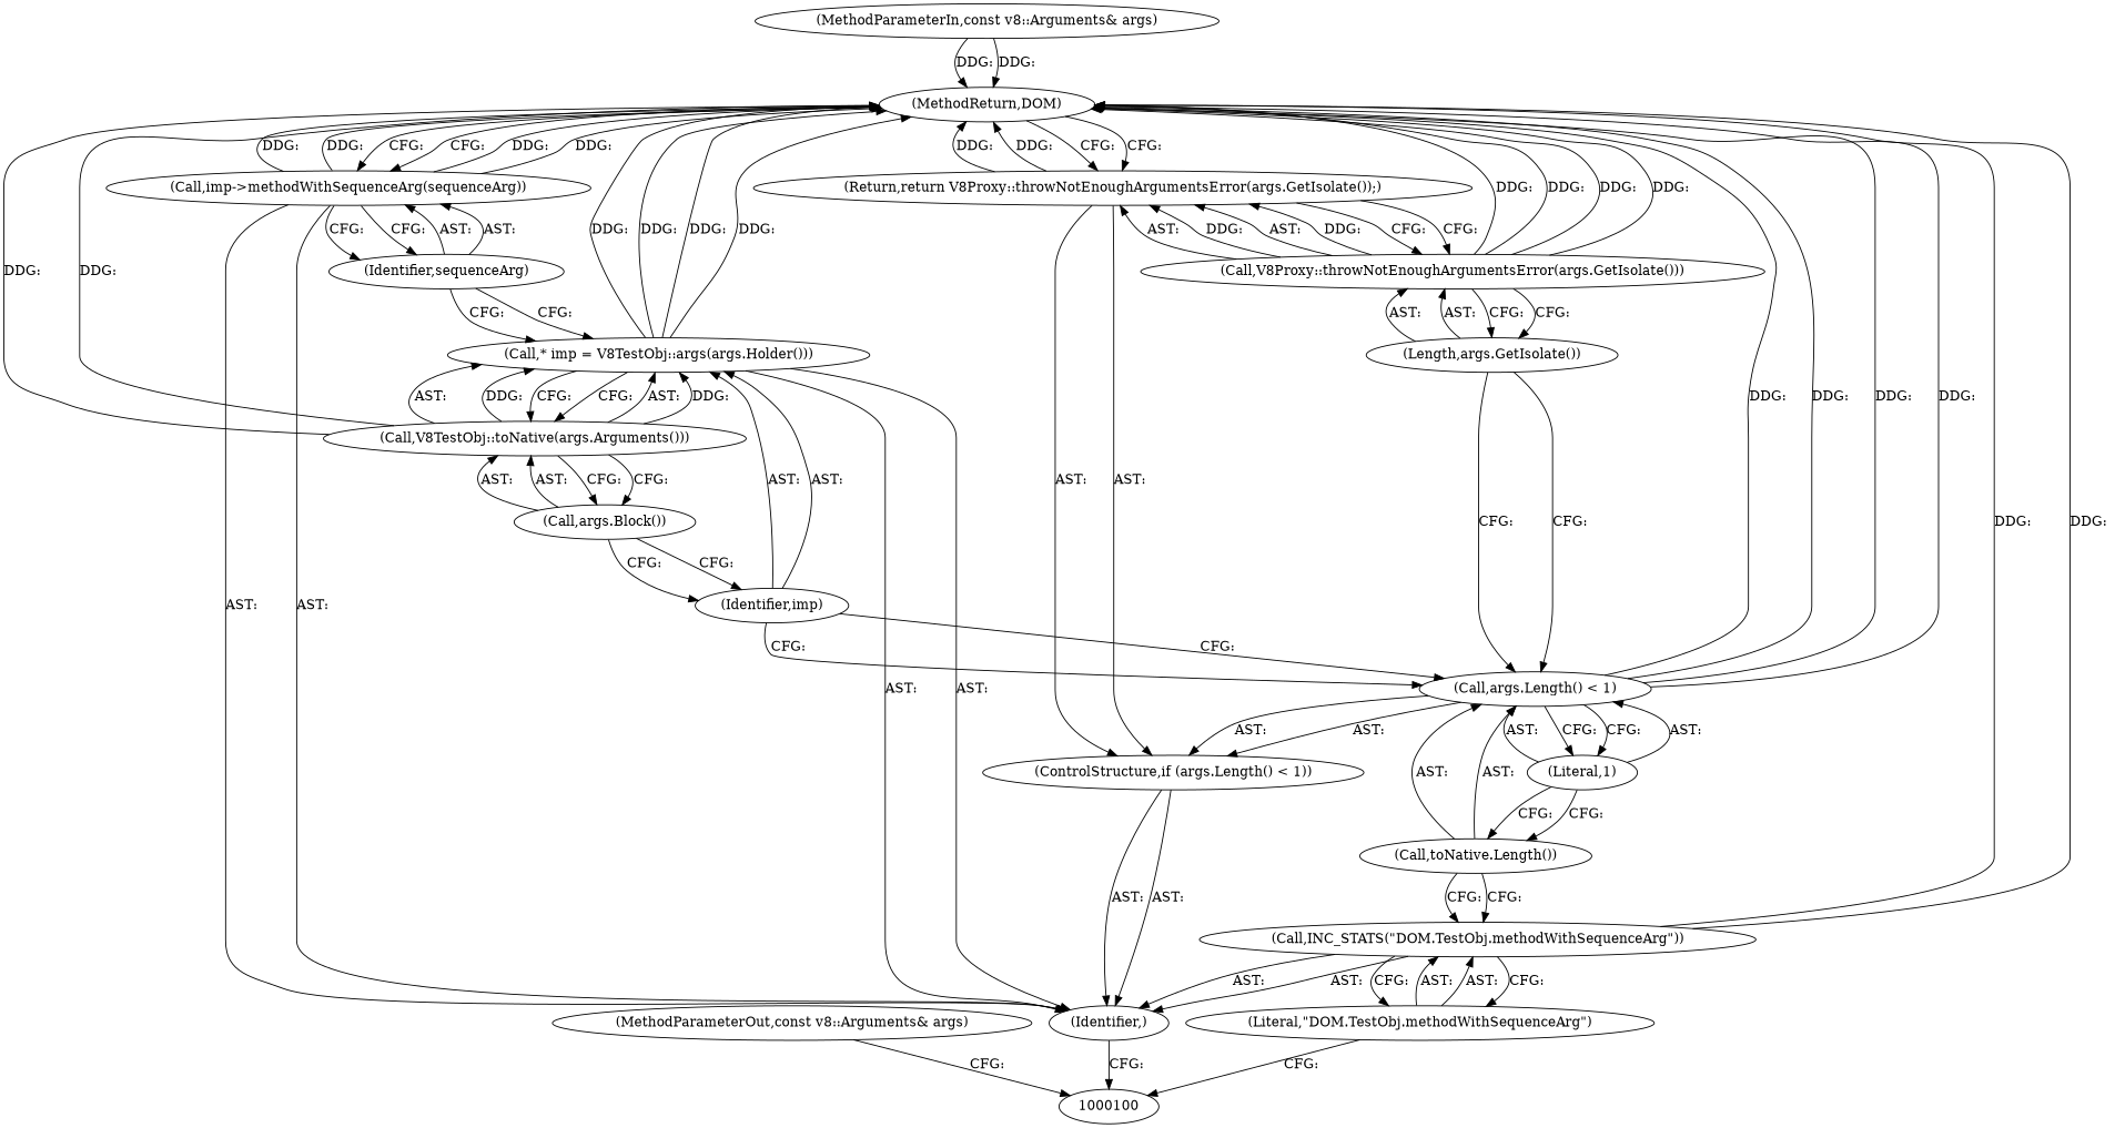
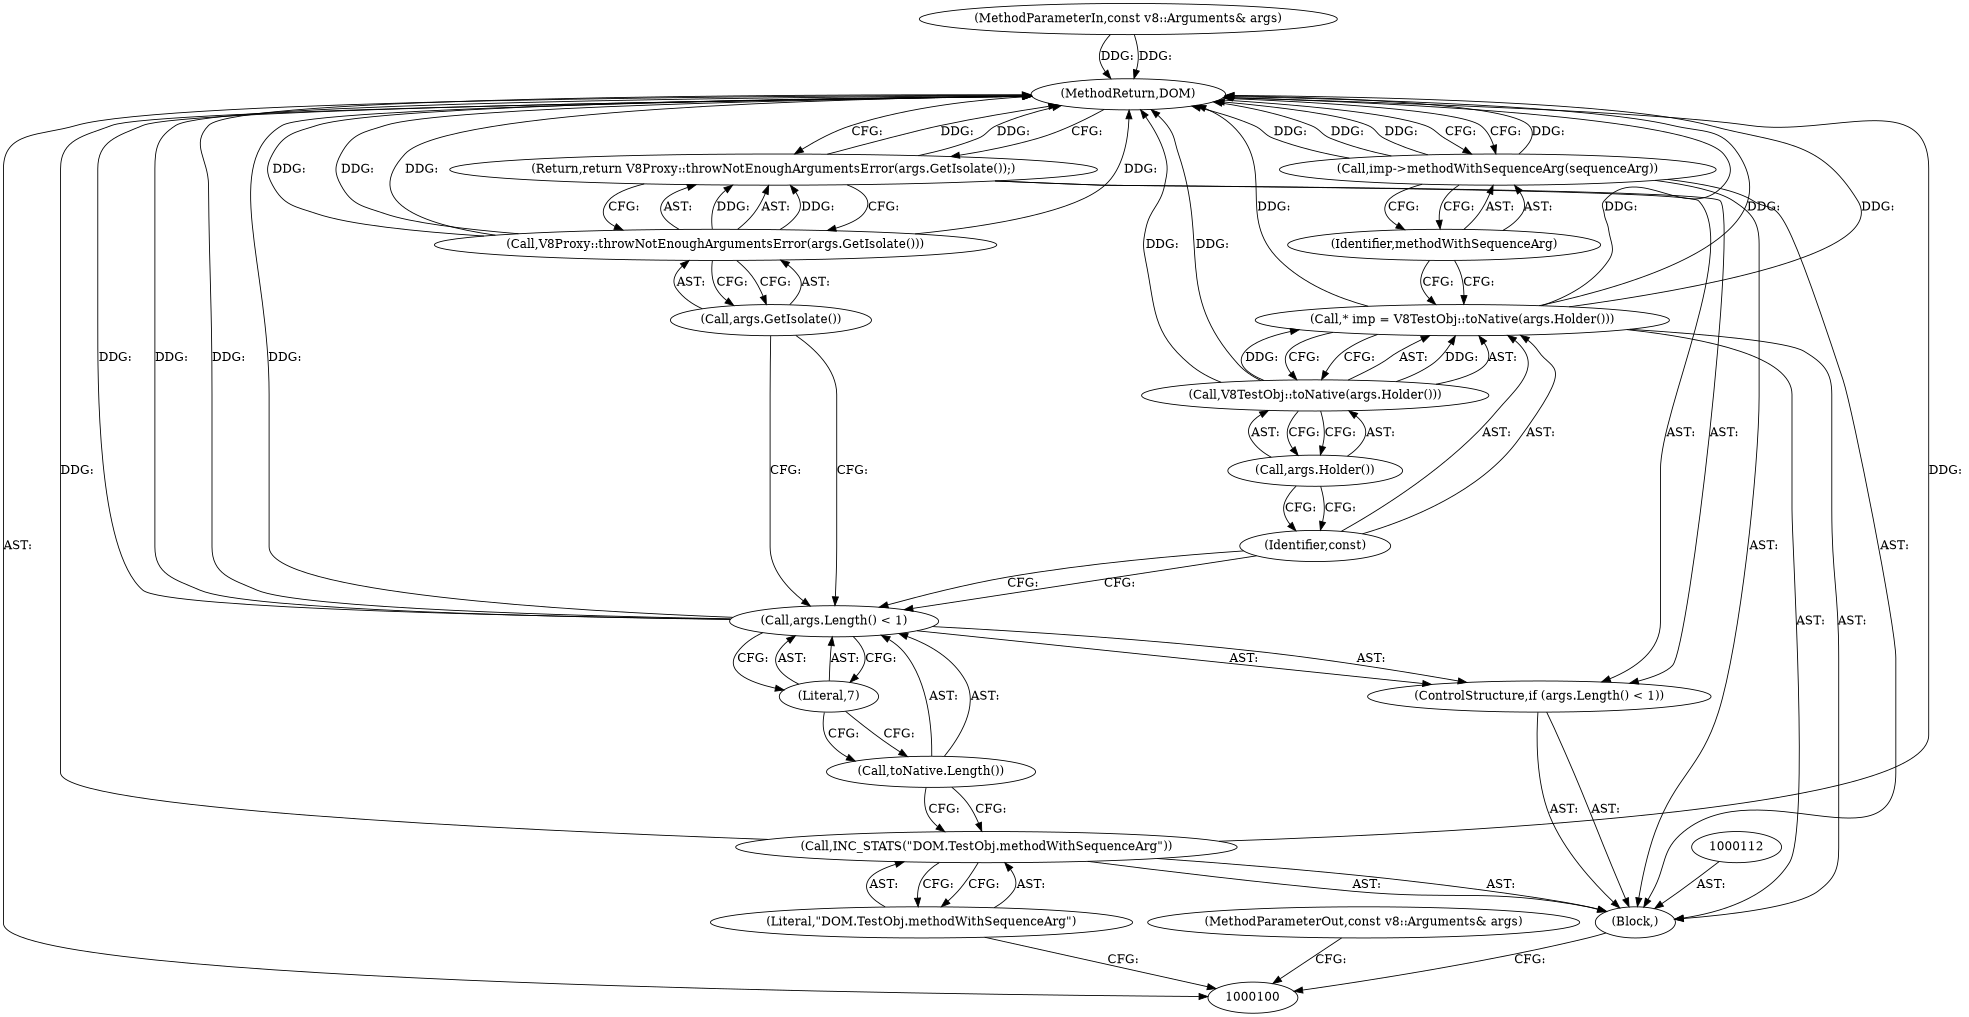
  digraph {
    n1 [label="(MethodReturn,DOM)"]
    n2 [label="(Return,return V8Proxy::throwNotEnoughArgumentsError(args.GetIsolate());)"]
    n3 [label="(Call,imp->methodWithSequenceArg(sequenceArg))"]
    1000100
    n5 [label="(ControlStructure,if (args.Length() < 1))"]
    n6 [label="(Call,V8Proxy::throwNotEnoughArgumentsError(args.GetIsolate()))"]
-   n7 [label="(Identifier,)"]
-   n8 [label="(Identifier,sequenceArg)"]
+   n7 [label="(Block,)"]
+   n8 [label="(Identifier,methodWithSequenceArg)"]
    n9 [label="(MethodParameterIn,const v8::Arguments& args)"]
    n10 [label="(MethodParameterOut,const v8::Arguments& args)"]
    n11 [label="(Literal,\"DOM.TestObj.methodWithSequenceArg\")"]
    n12 [label="(Call,INC_STATS(\"DOM.TestObj.methodWithSequenceArg\"))"]
-   n13 [label="(Literal,1)"]
+   n13 [label="(Literal,7)"]
    n14 [label="(Call,args.Length() < 1)"]
    n15 [label="(Call,toNative.Length())"]
-   n16 [label="(Length,args.GetIsolate())"]
-   n17 [label="(Call,* imp = V8TestObj::args(args.Holder()))"]
-   n18 [label="(Call,V8TestObj::toNative(args.Arguments()))"]
-   n19 [label="(Call,args.Block())"]
-   n20 [label="(Identifier,imp)"]
+   n16 [label="(Call,args.GetIsolate())"]
+   n17 [label="(Call,* imp = V8TestObj::toNative(args.Holder()))"]
+   n18 [label="(Call,V8TestObj::toNative(args.Holder()))"]
+   n19 [label="(Call,args.Holder())"]
+   n20 [label="(Identifier,const)"]
+   1000112
    n1 -> n2 [label="CFG: "]
    n1 -> n2 [label="CFG: "]
    n1 -> n3 [label="CFG: "]
    n1 -> n3 [label="CFG: "]
+   n1 -> 1000100 [label="AST: "]
    n2 -> n1 [label="DDG: "]
    n2 -> n1 [label="DDG: "]
    n2 -> n5 [label="AST: "]
    n2 -> n5 [label="AST: "]
    n2 -> n6 [label="CFG: "]
    n2 -> n6 [label="CFG: "]
    n3 -> n1 [label="DDG: "]
    n3 -> n1 [label="DDG: "]
    n3 -> n1 [label="DDG: "]
    n3 -> n1 [label="DDG: "]
    n3 -> n7 [label="AST: "]
    n3 -> n7 [label="AST: "]
    n3 -> n8 [label="CFG: "]
    n3 -> n8 [label="CFG: "]
    n5 -> n7 [label="AST: "]
    n5 -> n7 [label="AST: "]
    n6 -> n1 [label="DDG: "]
    n6 -> n1 [label="DDG: "]
    n6 -> n1 [label="DDG: "]
    n6 -> n1 [label="DDG: "]
    n6 -> n2 [label="AST: "]
    n6 -> n2 [label="DDG: "]
    n6 -> n2 [label="AST: "]
    n6 -> n2 [label="DDG: "]
    n6 -> n16 [label="CFG: "]
    n6 -> n16 [label="CFG: "]
    n7 -> 1000100 [label="CFG: "]
    n8 -> n3 [label="AST: "]
    n8 -> n3 [label="AST: "]
    n8 -> n17 [label="CFG: "]
    n8 -> n17 [label="CFG: "]
    n9 -> n1 [label="DDG: "]
    n9 -> n1 [label="DDG: "]
    n10 -> 1000100 [label="CFG: "]
    n11 -> 1000100 [label="CFG: "]
    n11 -> n12 [label="AST: "]
    n11 -> n12 [label="AST: "]
    n12 -> n1 [label="DDG: "]
    n12 -> n1 [label="DDG: "]
    n12 -> n7 [label="AST: "]
    n12 -> n7 [label="AST: "]
    n12 -> n11 [label="CFG: "]
    n12 -> n11 [label="CFG: "]
    n13 -> n14 [label="AST: "]
    n13 -> n14 [label="AST: "]
    n13 -> n15 [label="CFG: "]
    n13 -> n15 [label="CFG: "]
    n14 -> n1 [label="DDG: "]
    n14 -> n1 [label="DDG: "]
    n14 -> n1 [label="DDG: "]
    n14 -> n1 [label="DDG: "]
    n14 -> n5 [label="AST: "]
    n14 -> n5 [label="AST: "]
    n14 -> n13 [label="CFG: "]
    n14 -> n13 [label="CFG: "]
    n15 -> n12 [label="CFG: "]
    n15 -> n12 [label="CFG: "]
    n15 -> n14 [label="AST: "]
    n15 -> n14 [label="AST: "]
    n16 -> n6 [label="AST: "]
    n16 -> n6 [label="AST: "]
    n16 -> n14 [label="CFG: "]
    n16 -> n14 [label="CFG: "]
    n17 -> n1 [label="DDG: "]
    n17 -> n1 [label="DDG: "]
    n17 -> n1 [label="DDG: "]
    n17 -> n1 [label="DDG: "]
    n17 -> n7 [label="AST: "]
    n17 -> n7 [label="AST: "]
    n17 -> n18 [label="CFG: "]
    n17 -> n18 [label="CFG: "]
    n18 -> n1 [label="DDG: "]
    n18 -> n1 [label="DDG: "]
    n18 -> n17 [label="AST: "]
    n18 -> n17 [label="DDG: "]
    n18 -> n17 [label="AST: "]
    n18 -> n17 [label="DDG: "]
    n18 -> n19 [label="CFG: "]
    n18 -> n19 [label="CFG: "]
    n19 -> n18 [label="AST: "]
    n19 -> n18 [label="AST: "]
    n19 -> n20 [label="CFG: "]
    n19 -> n20 [label="CFG: "]
    n20 -> n14 [label="CFG: "]
    n20 -> n14 [label="CFG: "]
    n20 -> n17 [label="AST: "]
    n20 -> n17 [label="AST: "]
+   1000112 -> n7 [label="AST: "]
  }
